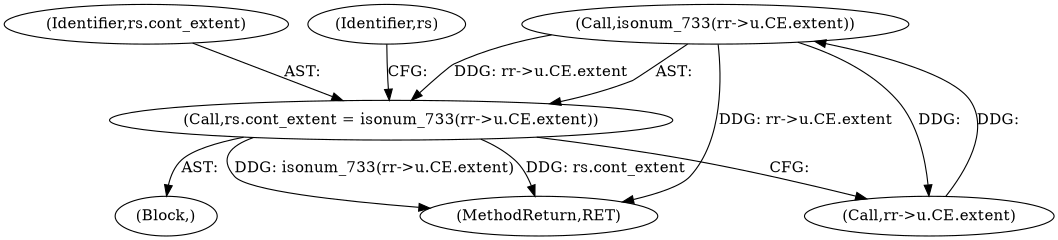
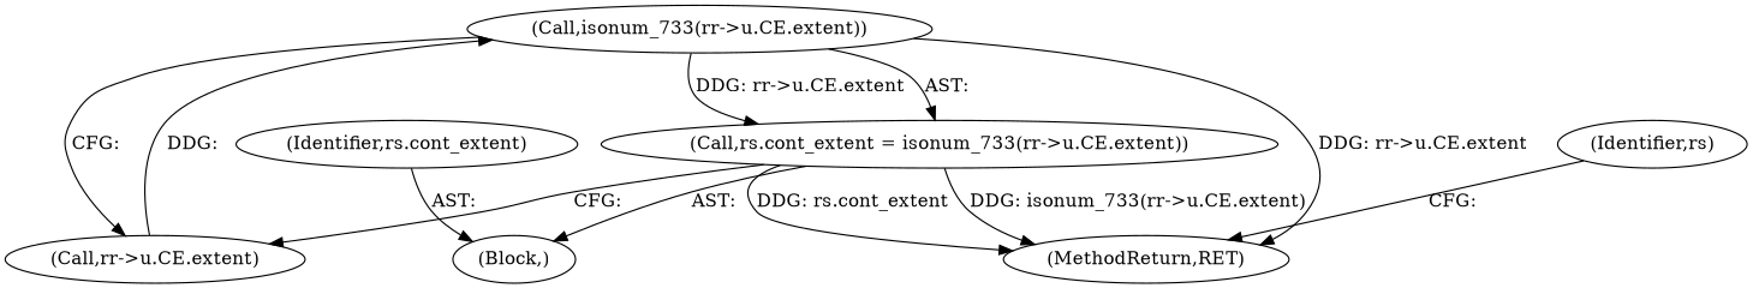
  digraph {
    n1 [label="(Call,isonum_733(rr->u.CE.extent))"]
    n2 [label="(Call,rs.cont_extent = isonum_733(rr->u.CE.extent))"]
    n3 [label="(Call,rr->u.CE.extent)"]
    n4 [label="(MethodReturn,RET)"]
    n5 [label="(Block,)"]
    n6 [label="(Identifier,rs.cont_extent)"]
    n7 [label="(Identifier,rs)"]
    n1 -> n2 [label="AST: "]
    n1 -> n2 [label="DDG: rr->u.CE.extent"]
-   n1 -> n3 [label="DDG: "]
+   n1 -> n3 [label="CFG: "]
    n1 -> n4 [label="DDG: rr->u.CE.extent"]
    n2 -> n3 [label="CFG: "]
    n2 -> n4 [label="DDG: isonum_733(rr->u.CE.extent)"]
    n2 -> n4 [label="DDG: rs.cont_extent"]
    n2 -> n5 [label="AST: "]
    n3 -> n1 [label="DDG: "]
-   n6 -> n2 [label="AST: "]
-   n7 -> n2 [label="CFG: "]
+   n6 -> n5 [label="AST: "]
+   n7 -> n4 [label="CFG: "]
  }
